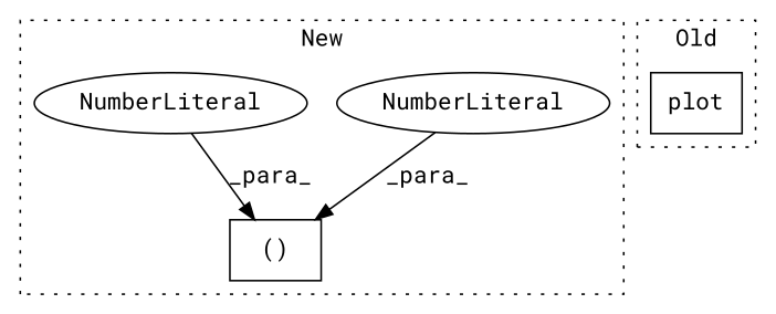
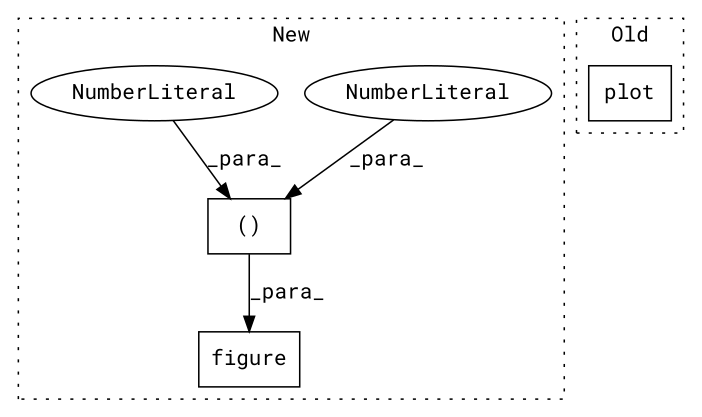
  digraph {
    fontname="Roboto Mono"
    node [a=32 l=1 s=6496 shape=box fontname="Roboto Mono"]
    edge [fontname="Roboto Mono"]
+   n1 [l="14,2" label=figure s="6482,6511"]
    n2 [a=106 l=15 label="()"]
    n3 [a=34 label=NumberLiteral shape=ellipse]
    n4 [a=34 label=NumberLiteral s=6510 shape=ellipse]
    n5 [l="5,1" label=plot s="6588,6617"]
    subgraph cluster_1 {
      label=New
      style=dotted
+     n1
      n2
      n3
      n4
    }
    subgraph cluster_2 {
      label=Old
      style=dotted
      n5
    }
+   n2 -> n1 [label=_para_]
    n3 -> n2 [label=_para_]
    n4 -> n2 [label=_para_]
  }
